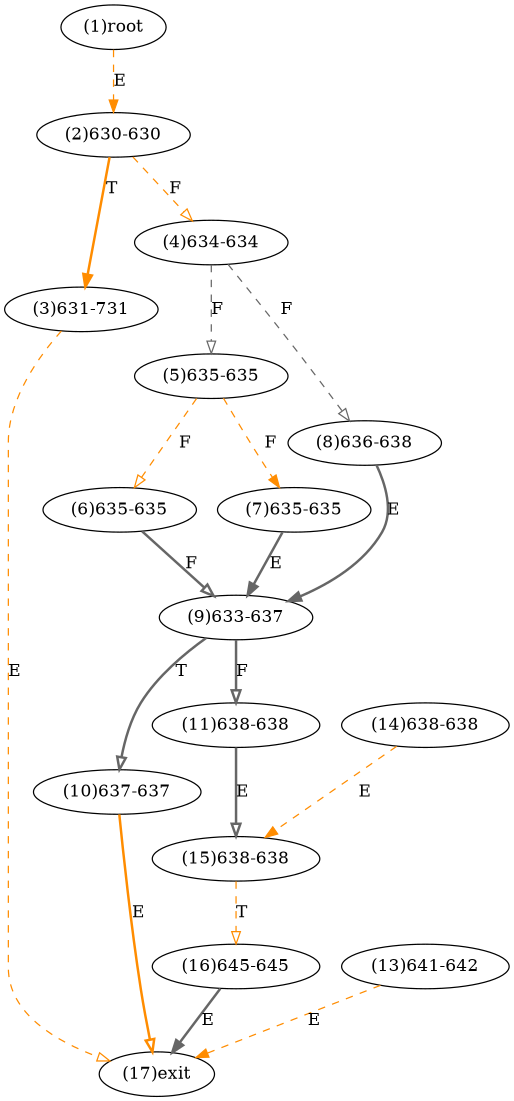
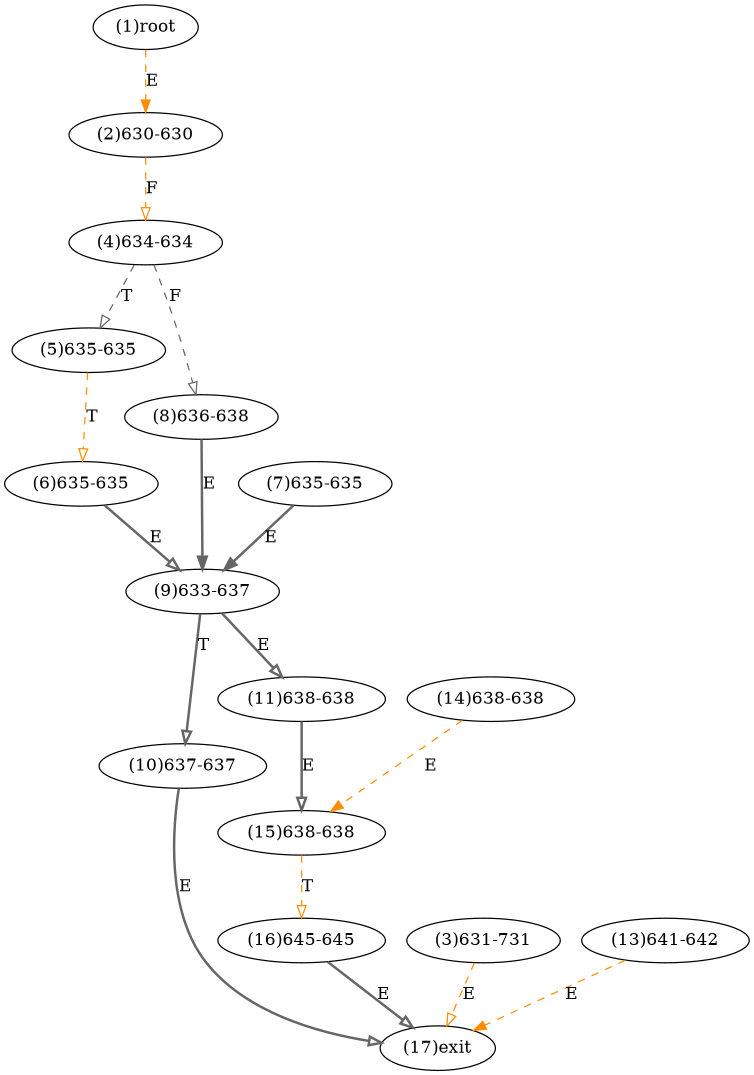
  digraph {
    edge [arrowhead=onormal color=darkorange style=dashed]
    n1 [label="(1)root"]
    n2 [label="(2)630-630"]
    n3 [label="(3)631-731"]
    n4 [label="(4)634-634"]
    n5 [label="(17)exit"]
    n6 [label="(5)635-635"]
    n7 [label="(8)636-638"]
    n8 [label="(6)635-635"]
    n9 [label="(7)635-635"]
    n10 [label="(9)633-637"]
    n11 [label="(10)637-637"]
    n12 [label="(11)638-638"]
    n13 [label="(15)638-638"]
    n14 [label="(16)645-645"]
    n15 [label="(13)641-642"]
    n16 [label="(14)638-638"]
    n1 -> n2 [arrowhead=normal label=E]
-   n2 -> n3 [arrowhead=normal label=T style=bold]
    n2 -> n4 [label=F]
    n3 -> n5 [label=E]
-   n4 -> n6 [color=gray40 label=F]
+   n4 -> n6 [color=gray40 label=T]
    n4 -> n7 [color=gray40 label=F]
-   n6 -> n8 [label=F]
-   n6 -> n9 [arrowhead=normal label=F]
+   n6 -> n8 [label=T]
    n7 -> n10 [arrowhead=normal color=gray40 label=E style=bold]
-   n8 -> n10 [color=gray40 label=F style=bold]
+   n8 -> n10 [color=gray40 label=E style=bold]
    n9 -> n10 [arrowhead=normal color=gray40 label=E style=bold]
    n10 -> n11 [color=gray40 label=T style=bold]
-   n10 -> n12 [color=gray40 label=F style=bold]
-   n11 -> n5 [label=E style=bold]
+   n10 -> n12 [color=gray40 label=E style=bold]
+   n11 -> n5 [color=gray40 label=E style=bold]
    n12 -> n13 [color=gray40 label=E style=bold]
    n13 -> n14 [label=T]
-   n14 -> n5 [arrowhead=normal color=gray40 label=E style=bold]
+   n14 -> n5 [color=gray40 label=E style=bold]
    n15 -> n5 [arrowhead=normal label=E]
    n16 -> n13 [arrowhead=normal label=E]
  }
